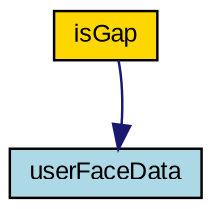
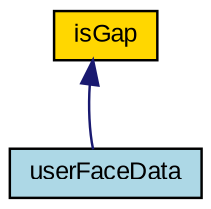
  digraph {
    rankdir=TB
    fontname="Liberation Sans"
    node [color=black fontname="Liberation Sans" fontsize=10 shape=record style=filled]
    n1 [fillcolor=gold fontcolor=black height=0.2 label=isGap width=0.4]
    n2 [height=0.2 label=userFaceData width=0.4 fillcolor=lightblue]
-   n2 -> n1 [color=midnightblue dir=back fontname="Liberation Sans" fontsize=10 labelfontname=Helvetica labelfontsize=10 style=solid]
+   n1 -> n2 [color=midnightblue dir=back fontname="Liberation Sans" fontsize=10 labelfontname=Helvetica labelfontsize=10 style=solid]
  }
